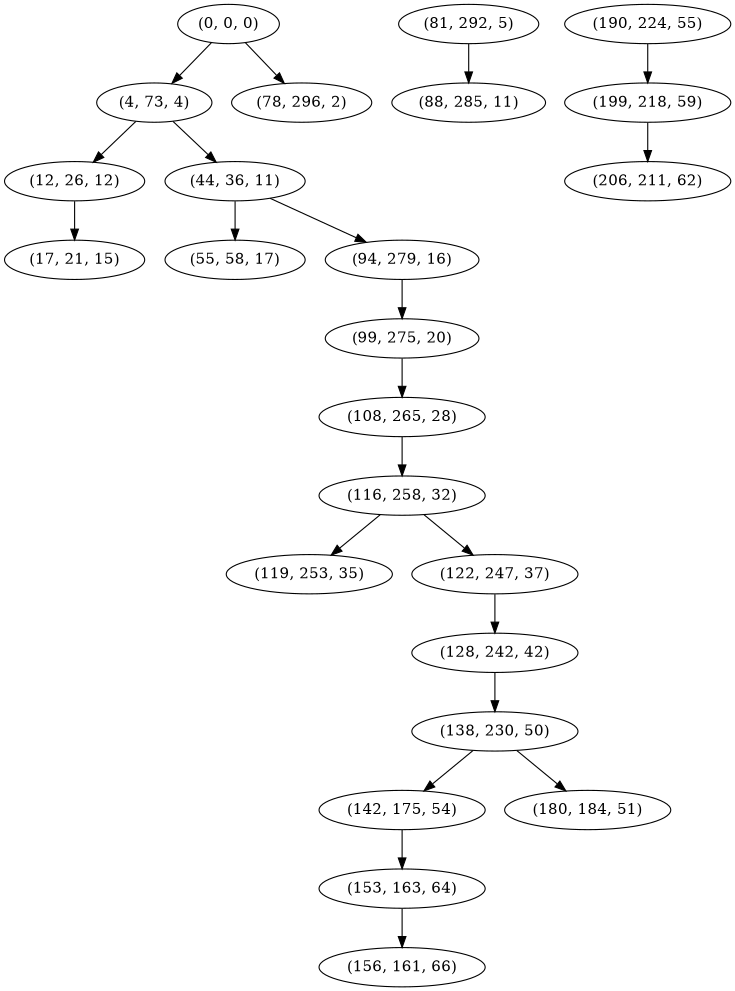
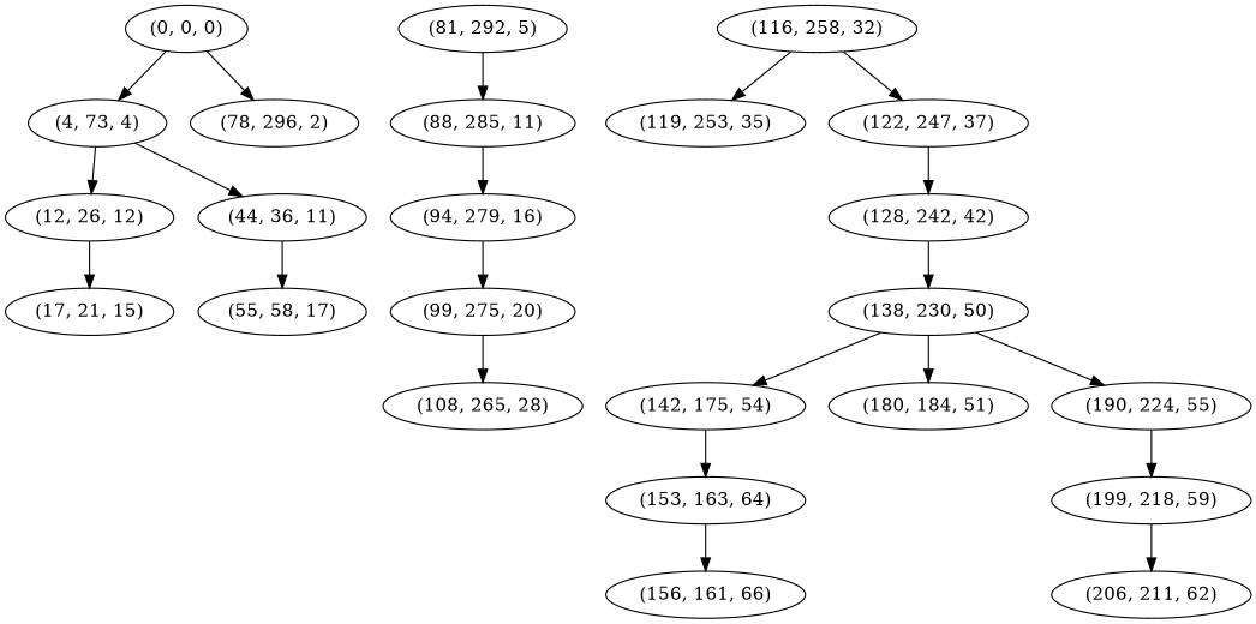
  digraph {
    "(0, 0, 0)"
    "(4, 73, 4)"
    "(78, 296, 2)"
    "(12, 26, 12)"
    n5 [label="(44, 36, 11)"]
    "(17, 21, 15)"
    "(55, 58, 17)"
    "(81, 292, 5)"
    "(88, 285, 11)"
    "(94, 279, 16)"
    "(99, 275, 20)"
    "(108, 265, 28)"
    "(116, 258, 32)"
    "(119, 253, 35)"
    "(122, 247, 37)"
    "(128, 242, 42)"
    "(138, 230, 50)"
    "(142, 175, 54)"
    "(180, 184, 51)"
    "(190, 224, 55)"
    "(153, 163, 64)"
    "(199, 218, 59)"
    "(156, 161, 66)"
    "(206, 211, 62)"
    "(0, 0, 0)" -> "(4, 73, 4)"
    "(0, 0, 0)" -> "(78, 296, 2)"
    "(4, 73, 4)" -> "(12, 26, 12)"
    "(4, 73, 4)" -> n5
    "(12, 26, 12)" -> "(17, 21, 15)"
    n5 -> "(55, 58, 17)"
    "(81, 292, 5)" -> "(88, 285, 11)"
-   n5 -> "(94, 279, 16)"
+   "(88, 285, 11)" -> "(94, 279, 16)"
    "(94, 279, 16)" -> "(99, 275, 20)"
    "(99, 275, 20)" -> "(108, 265, 28)"
-   "(108, 265, 28)" -> "(116, 258, 32)"
    "(116, 258, 32)" -> "(119, 253, 35)"
    "(116, 258, 32)" -> "(122, 247, 37)"
    "(122, 247, 37)" -> "(128, 242, 42)"
    "(128, 242, 42)" -> "(138, 230, 50)"
    "(138, 230, 50)" -> "(142, 175, 54)"
    "(138, 230, 50)" -> "(180, 184, 51)"
+   "(138, 230, 50)" -> "(190, 224, 55)"
    "(142, 175, 54)" -> "(153, 163, 64)"
    "(190, 224, 55)" -> "(199, 218, 59)"
    "(153, 163, 64)" -> "(156, 161, 66)"
    "(199, 218, 59)" -> "(206, 211, 62)"
  }
